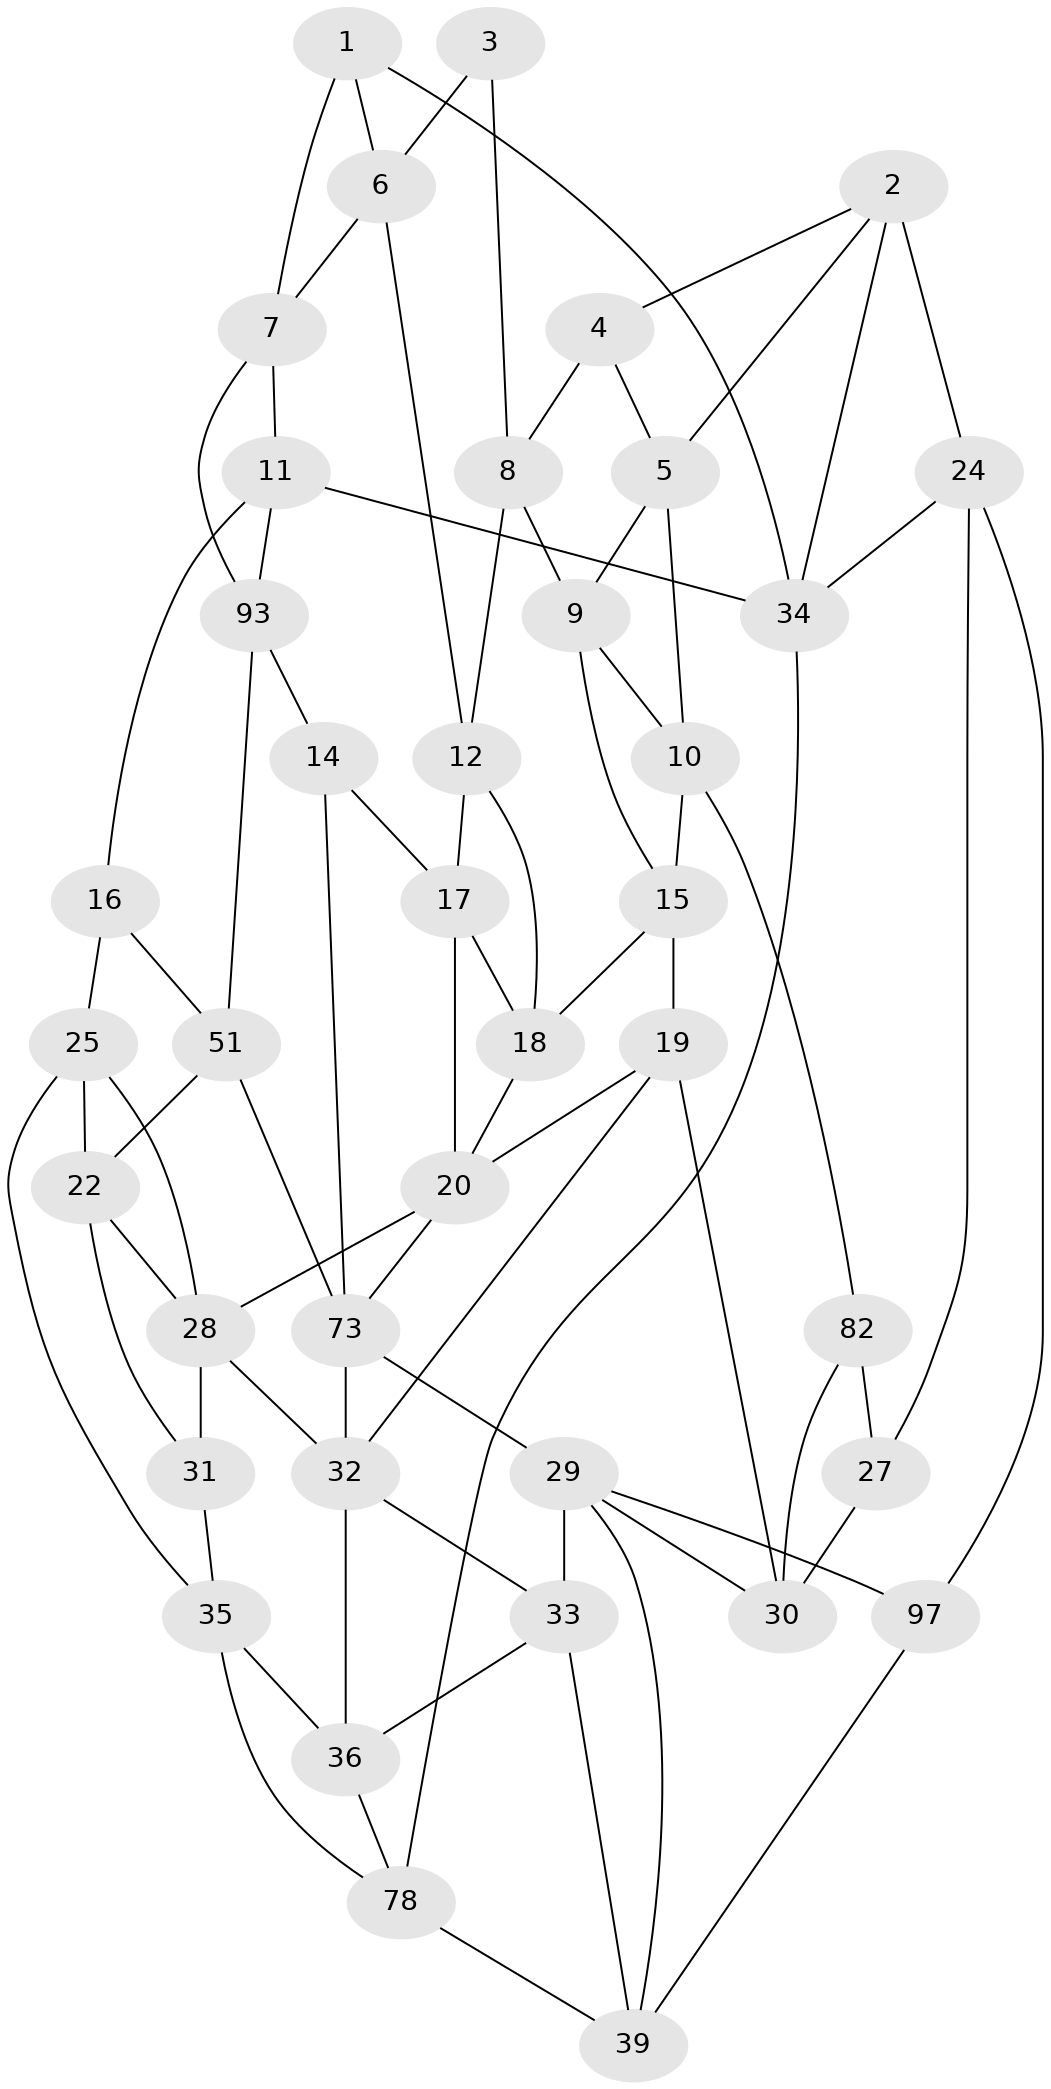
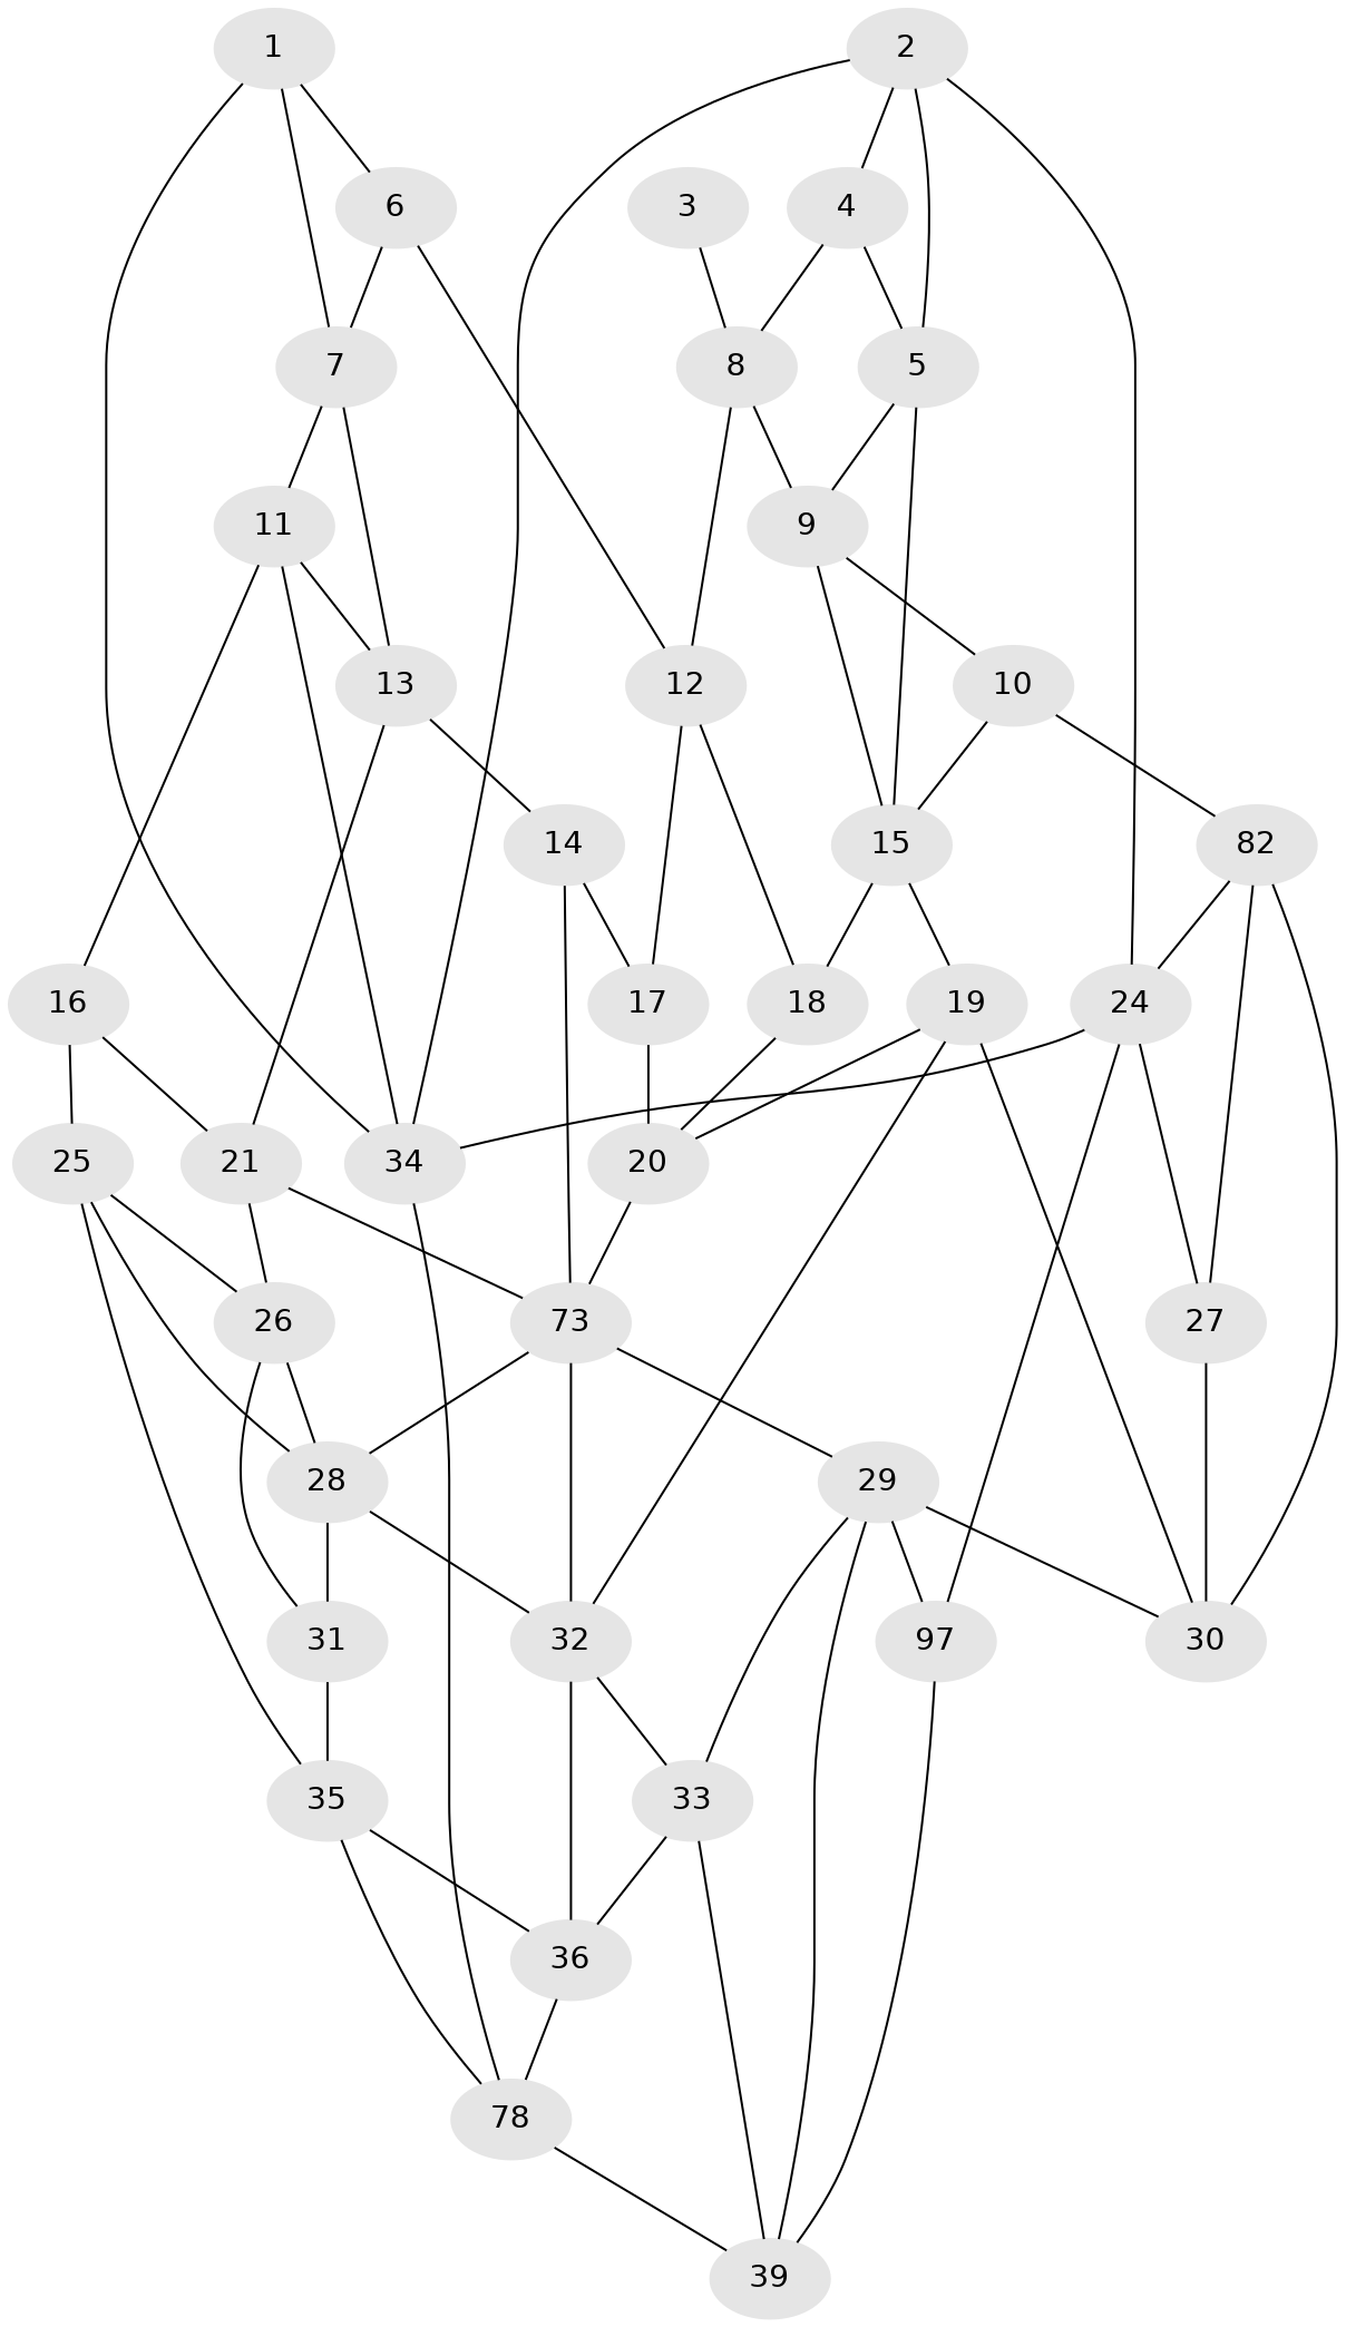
  graph {
    fontname="DejaVu Sans"
    node [color=gray90 fontname="DejaVu Sans" style=filled]
    edge [fontname="DejaVu Sans" weight=1.0]
    1
    6
    7
    34
    3
    8
    12
    11
-   13 [label=93]
+   13
    n10 [label=78]
    2
    4
    5
    24
    9
    10
    27
    n18 [label=97]
    15
    n20 [label=82]
    17
    18
    16
    14
-   21 [label=51]
+   21
    19
    30
    25
    20
    n30 [label=73]
-   26 [label=22]
+   26
    29
    28
    32
    35
    33
    39
    31
    36
    1 -- 6
    1 -- 7
    1 -- 34
    6 -- 7
    6 -- 12
    7 -- 11
    7 -- 13
    34 -- n10
-   3 -- 6
    3 -- 8
    8 -- 12
    8 -- 9
    12 -- 17
    12 -- 18
    11 -- 34
    11 -- 13
    11 -- 16
    13 -- 14
    13 -- 21
    n10 -- 39
    2 -- 34
    2 -- 4
    2 -- 5
    2 -- 24
    4 -- 8
    4 -- 5
    5 -- 9
-   5 -- 10
+   5 -- 15
    24 -- 34
    24 -- 27
    24 -- n18
    9 -- 10
    9 -- 15
    10 -- 15
    10 -- n20
    27 -- 30 [weight=2.0]
    n18 -- 39
    15 -- 18
    15 -- 19
+   n20 -- 24
    n20 -- 27
    n20 -- 30
-   17 -- 18
    17 -- 20
    18 -- 20
    16 -- 21
    16 -- 25
    14 -- 17
    14 -- n30
    21 -- n30
    21 -- 26
    19 -- 30
    19 -- 20
    19 -- 32
    25 -- 26
    25 -- 28
    25 -- 35
    20 -- n30
    n30 -- 29
-   20 -- 28
+   n30 -- 28
    n30 -- 32
    26 -- 28
    26 -- 31
    29 -- n18
    29 -- 30
    29 -- 33
    29 -- 39
    28 -- 32
    28 -- 31
    32 -- 33
    32 -- 36
    35 -- n10
    35 -- 36
    33 -- 39
    33 -- 36
    31 -- 35
    36 -- n10
  }
